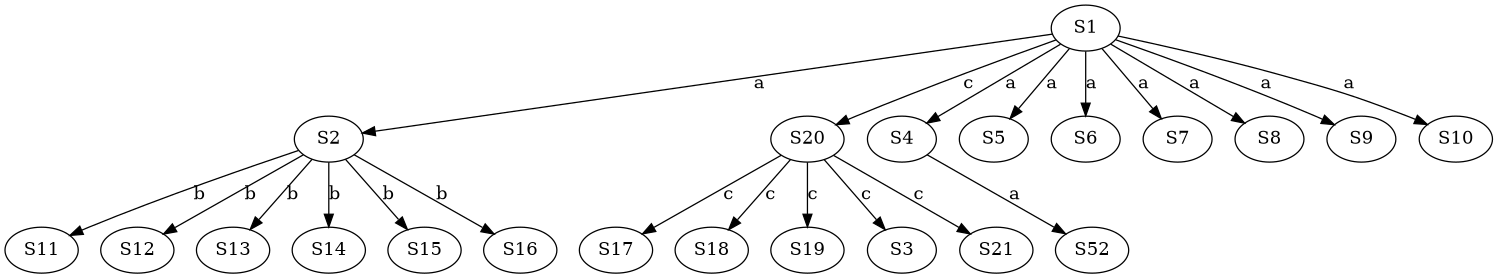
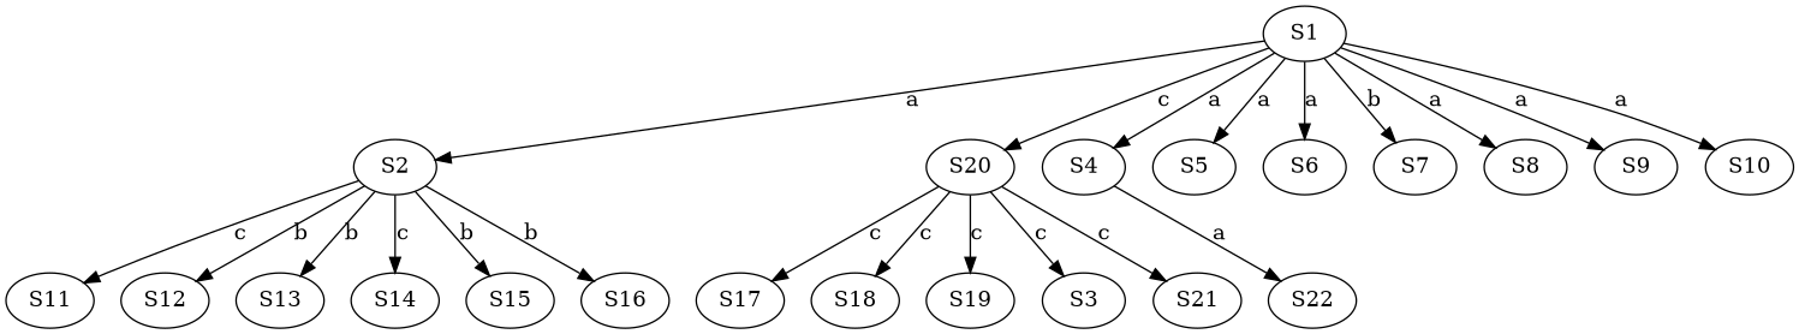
  digraph {
    S1
    S2
    S20
    S4
    S5
    S6
    S7
    S8
    S9
    S10
    S11
    S12
    S13
    S14
    S15
    S16
    S17
    S18
    S19
    S3
    S21
-   S22 [label=S52]
+   S22
    S1 -> S2 [label=a]
    S1 -> S20 [label=c]
    S1 -> S4 [label=a]
    S1 -> S5 [label=a]
    S1 -> S6 [label=a]
-   S1 -> S7 [label=a]
+   S1 -> S7 [label=b]
    S1 -> S8 [label=a]
    S1 -> S9 [label=a]
    S1 -> S10 [label=a]
-   S2 -> S11 [label=b]
+   S2 -> S11 [label=c]
    S2 -> S12 [label=b]
    S2 -> S13 [label=b]
-   S2 -> S14 [label=b]
+   S2 -> S14 [label=c]
    S2 -> S15 [label=b]
    S2 -> S16 [label=b]
    S20 -> S17 [label=c]
    S20 -> S18 [label=c]
    S20 -> S19 [label=c]
    S20 -> S3 [label=c]
    S20 -> S21 [label=c]
    S4 -> S22 [label=a]
  }
